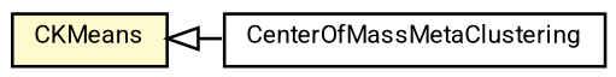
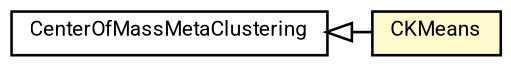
  digraph {
    nodesep=0.15
    rankdir=LR
    ranksep=0.25
    node [fontcolor=black fontname=Roboto fontsize=8 margin=0 shape=plaintext]
    n1 [height=0 label=<<table title="de.lmu.ifi.dbs.elki.algorithm.clustering.uncertain.CKMeans" border="0" cellborder="1" cellspacing="0" cellpadding="2" bgcolor="lemonChiffon" href="CKMeans.html" target="_parent"> 		<tr><td><table border="0" cellspacing="0" cellpadding="1"> 		<tr><td align="center" balign="center"> <font face="Roboto">CKMeans</font> </td></tr> 		</table></td></tr> 		</table>> width=0]
    n2 [height=0 label=<<table title="de.lmu.ifi.dbs.elki.algorithm.clustering.uncertain.CenterOfMassMetaClustering" border="0" cellborder="1" cellspacing="0" cellpadding="2" href="CenterOfMassMetaClustering.html" target="_parent"> 		<tr><td><table border="0" cellspacing="0" cellpadding="1"> 		<tr><td align="center" balign="center"> <font face="Roboto">CenterOfMassMetaClustering</font> </td></tr> 		</table></td></tr> 		</table>> width=0]
-   n1 -> n2 [arrowtail=empty color=black dir=back fontname=Roboto fontsize=7 labelfontname=Roboto labelfontsize=7 weight=10]
+   n2 -> n1 [arrowtail=empty color=black dir=back fontname=Roboto fontsize=7 labelfontname=Roboto labelfontsize=7 weight=10]
  }
